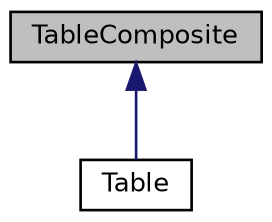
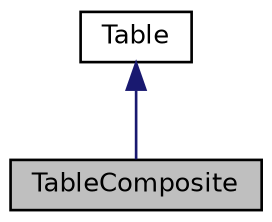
  digraph {
    node [color=black fontname=Helvetica fontsize=10 shape=record style=filled]
    n1 [fillcolor=grey75 fontcolor=black height=0.2 label=TableComposite width=0.4]
    n2 [fillcolor=white height=0.2 label=Table width=0.4]
-   n1 -> n2 [color=midnightblue dir=back fontname=Helvetica fontsize=10 labelfontname=Helvetica labelfontsize=10 style=solid]
+   n2 -> n1 [color=midnightblue dir=back fontname=Helvetica fontsize=10 labelfontname=Helvetica labelfontsize=10 style=solid]
  }
